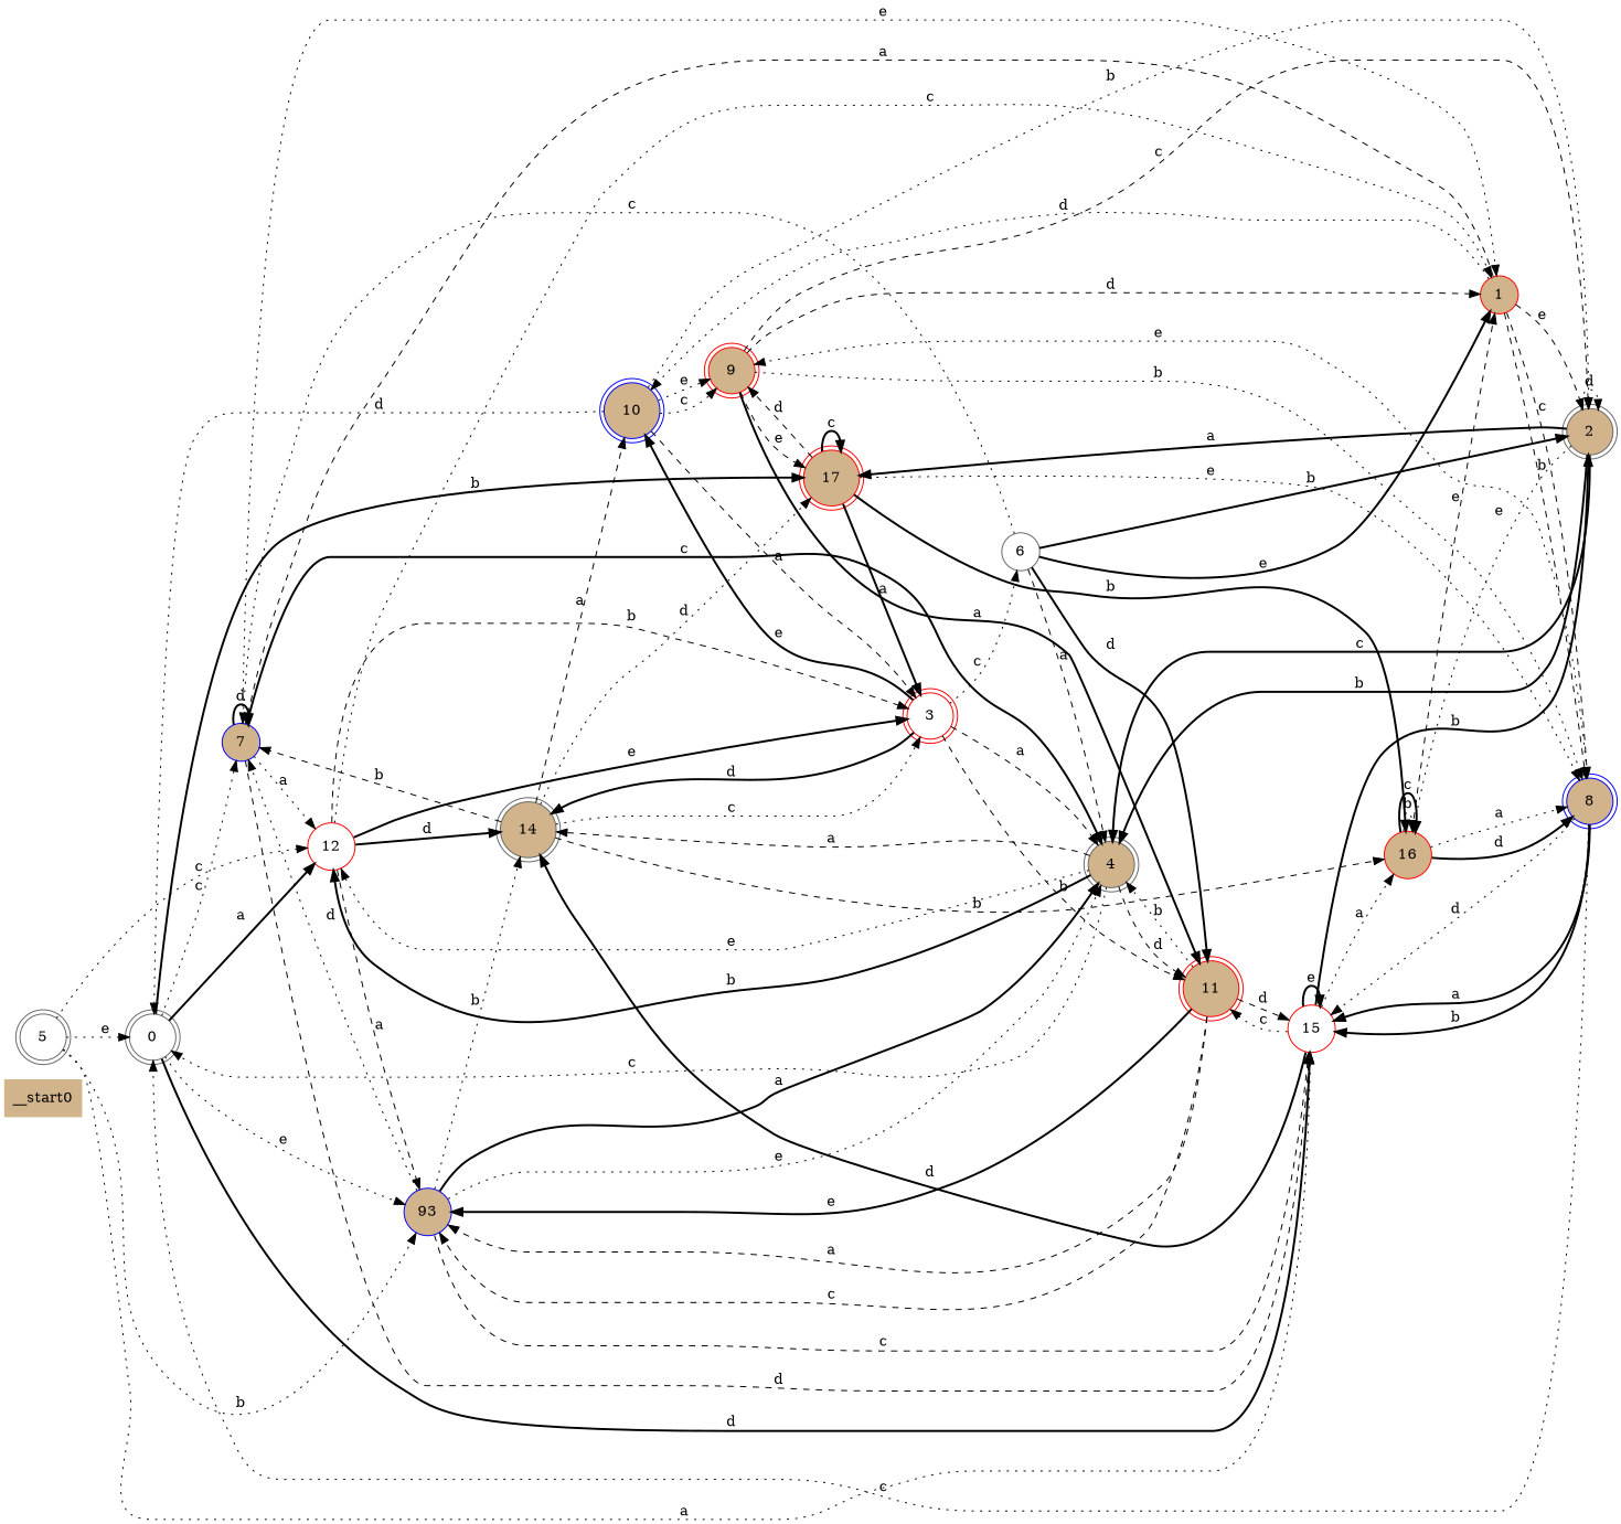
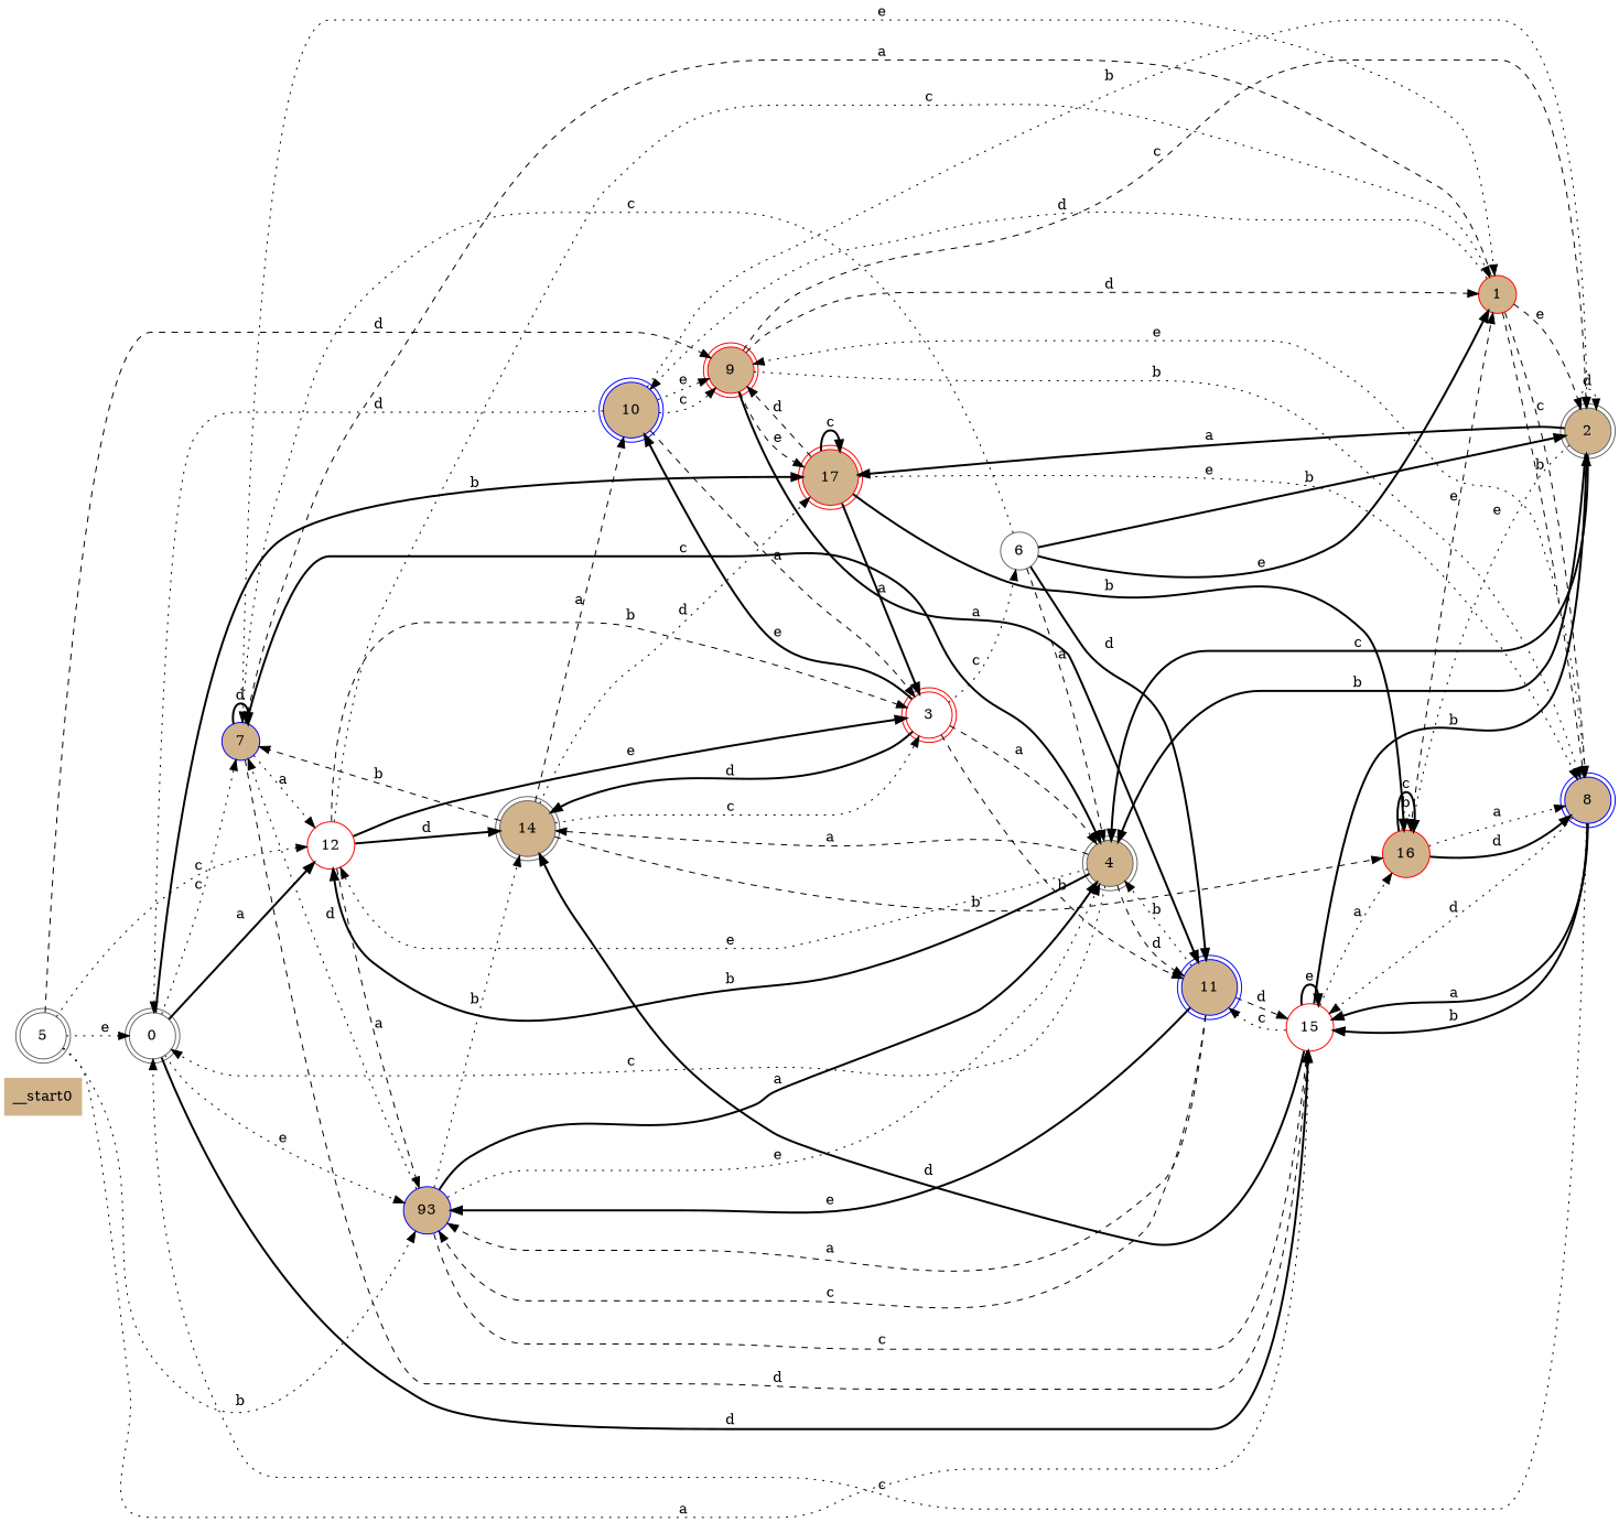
  digraph {
    rankdir=LR
    node [color=red fillcolor=tan shape=doublecircle style="rounded,filled"]
    edge [style=dotted]
    __start0 [shape=none style=filled]
    n2 [color=gray40 fillcolor=white label=0]
    n3 [color=blue label=7 shape=circle style=filled]
    n4 [fillcolor=white label=12 shape=circle style=filled]
    n5 [color=blue label=93 shape=circle style=filled]
    n6 [fillcolor=white label=15 shape=circle style=filled]
    n7 [label=17]
    n8 [label=1 shape=circle style=filled]
    n9 [color=gray40 label=4]
    n10 [fillcolor=white label=3]
    n11 [color=gray40 label=14]
    n12 [color=gray40 label=2]
    n13 [label=16 shape=circle style=filled]
-   n14 [label=11]
+   n14 [color=blue label=11]
    n15 [color=blue label=8]
    n16 [label=9]
    n17 [color=blue label=10]
    n18 [color=gray40 fillcolor=white label=6 shape=circle style=filled]
    n19 [color=gray40 fillcolor=white label=5]
    n2 -> n3 [label=c]
    n2 -> n4 [label=a style=bold]
    n2 -> n5 [label=e]
    n2 -> n6 [label=d style=bold]
    n2 -> n7 [label=b style=bold]
    n3 -> n3 [label=d style=bold]
    n3 -> n4 [label=a]
    n3 -> n6 [label=d style=dashed]
    n3 -> n8 [label=e]
    n3 -> n9 [label=c style=bold]
    n4 -> n5 [label=a style=dashed]
    n4 -> n8 [label=c]
    n4 -> n10 [label=b style=dashed]
    n4 -> n10 [label=e style=bold]
    n4 -> n11 [label=d style=bold]
    n5 -> n3 [label=d]
    n5 -> n6 [label=c style=dashed]
    n5 -> n9 [label=a style=bold]
    n5 -> n9 [label=e]
    n5 -> n11 [label=b]
    n6 -> n6 [label=e style=bold]
    n6 -> n11 [label=d style=bold]
    n6 -> n12 [label=b style=bold]
    n6 -> n13 [label=a]
    n6 -> n14 [label=c]
    n7 -> n7 [label=c style=bold]
    n7 -> n10 [label=a style=bold]
    n7 -> n13 [label=b style=bold]
    n7 -> n15 [label=e]
    n7 -> n16 [label=d style=dashed]
    n8 -> n3 [label=a style=dashed]
    n8 -> n12 [label=e style=dashed]
    n8 -> n15 [label=b style=dashed]
    n8 -> n15 [label=c style=dashed]
    n8 -> n17 [label=d]
    n9 -> n2 [label=c]
    n9 -> n4 [label=b style=bold]
    n9 -> n4 [label=e]
    n9 -> n11 [label=a style=dashed]
    n9 -> n14 [label=d style=dashed]
    n10 -> n9 [label=a style=dashed]
    n10 -> n11 [label=d style=bold]
    n10 -> n14 [label=b style=dashed]
    n10 -> n17 [label=e style=bold]
    n10 -> n18 [label=c]
    n11 -> n3 [label=b style=dashed]
    n11 -> n7 [label=d]
    n11 -> n10 [label=c]
    n11 -> n13 [label=b style=dashed]
    n11 -> n17 [label=a style=dashed]
    n12 -> n7 [label=a style=bold]
    n12 -> n9 [label=b style=bold]
    n12 -> n9 [label=c style=bold]
    n12 -> n12 [label=d]
    n12 -> n13 [label=e]
    n13 -> n8 [label=e style=dashed]
    n13 -> n13 [label=b]
    n13 -> n13 [label=c style=bold]
    n13 -> n15 [label=a]
    n13 -> n15 [label=d style=bold]
    n14 -> n5 [label=a style=dashed]
    n14 -> n5 [label=c style=dashed]
    n14 -> n5 [label=e style=bold]
    n14 -> n6 [label=d style=dashed]
    n14 -> n9 [label=b]
    n15 -> n2 [label=c]
    n15 -> n6 [label=a style=bold]
    n15 -> n6 [label=b style=bold]
    n15 -> n6 [label=d]
    n15 -> n16 [label=e]
    n16 -> n7 [label=e style=dashed]
    n16 -> n8 [label=d style=dashed]
    n16 -> n12 [label=c style=dashed]
    n16 -> n14 [label=a style=bold]
    n16 -> n15 [label=b]
    n17 -> n2 [label=d]
    n17 -> n10 [label=a style=dashed]
    n17 -> n12 [label=b]
    n17 -> n16 [label=c]
    n17 -> n16 [label=e]
    n18 -> n3 [label=c]
    n18 -> n8 [label=e style=bold]
    n18 -> n9 [label=a style=dashed]
    n18 -> n12 [label=b style=bold]
    n18 -> n14 [label=d style=bold]
    n19 -> n2 [label=e]
    n19 -> n4 [label=c]
    n19 -> n5 [label=b]
    n19 -> n6 [label=a]
+   n19 -> n16 [label=d style=dashed]
  }
